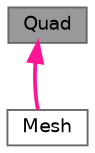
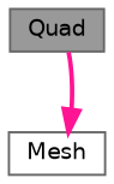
  digraph {
    node [color=gray40 fontname=Helvetica fontsize=10 shape=box style=filled]
    n1 [fillcolor=grey60 fontcolor=black height=0.2 label=Quad width=0.4]
    n2 [fillcolor=white height=0.2 label=Mesh width=0.4]
-   n1 -> n2 [color=deeppink dir=back fontname=Helvetica fontsize=10 labelfontname=Helvetica labelfontsize=10 style=bold]
+   n2 -> n1 [color=deeppink dir=back fontname=Helvetica fontsize=10 labelfontname=Helvetica labelfontsize=10 style=bold]
  }
